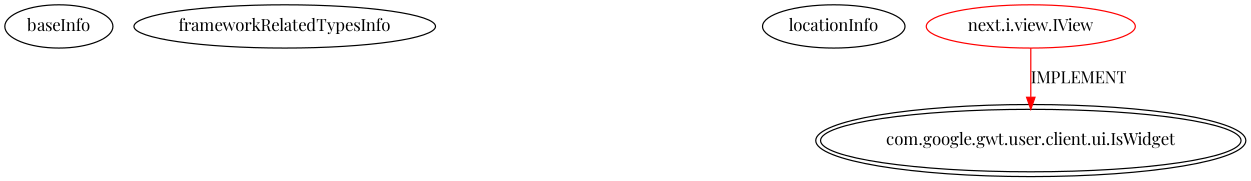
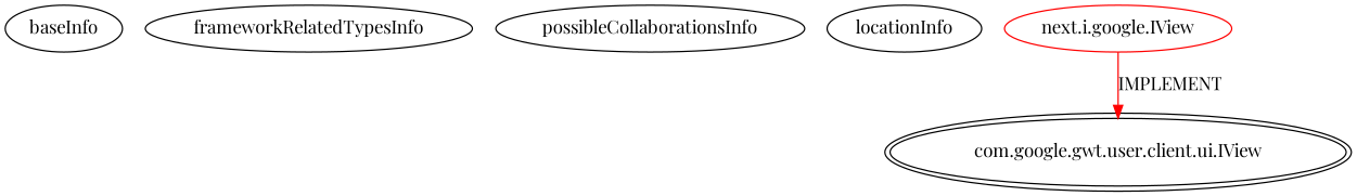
  digraph {
    fontname="Playfair Display"
    node [fontname="Playfair Display"]
    baseInfo [category=extension_graph graphId=4199 isAnonymous=false possibleRelation=false]
    frameworkRelatedTypesInfo [0="com.google.gwt.user.client.ui.IsWidget"]
+   possibleCollaborationsInfo
    locationInfo [contextSignature=IView filePath="/nextinterfaces-next/next-master/src/next/i/view/IView.java" graphId=4199 projectName="nextinterfaces-next"]
-   n5 [color=red isFrameworkType=false label="next.i.view.IView" vertexType=ROOT_CLIENT_CLASS_DECLARATION]
-   n6 [isFrameworkType=true label="com.google.gwt.user.client.ui.IsWidget" peripheries=2 vertexType=FRAMEWORK_INTERFACE_TYPE]
+   n5 [color=red isFrameworkType=false label="next.i.google.IView" vertexType=ROOT_CLIENT_CLASS_DECLARATION]
+   n6 [isFrameworkType=true label="com.google.gwt.user.client.ui.IView" peripheries=2 vertexType=FRAMEWORK_INTERFACE_TYPE]
    n5 -> n6 [color=red label=IMPLEMENT fontname="Playfair Display"]
  }
